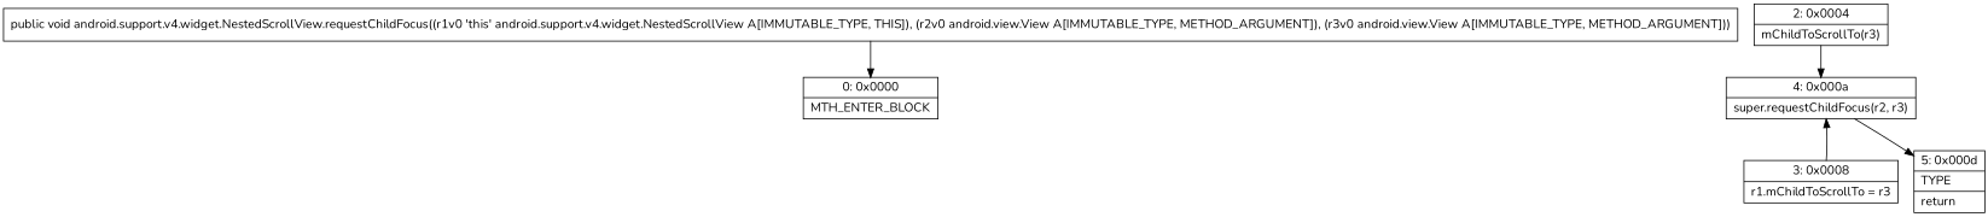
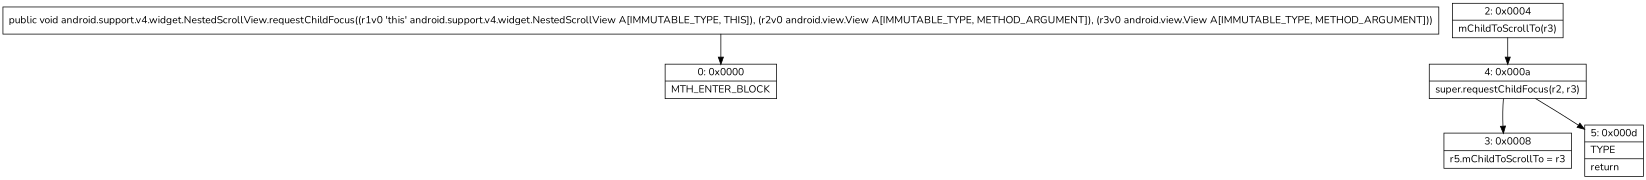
  digraph {
    fontname=Nunito
    node [fontname=Nunito shape=record]
    edge [fontname=Nunito]
    n1 [label="{0\:\ 0x0000|MTH_ENTER_BLOCK\l}"]
    n2 [label="{2\:\ 0x0004|mChildToScrollTo(r3)\l}"]
    n3 [label="{4\:\ 0x000a|super.requestChildFocus(r2, r3)\l}"]
-   n4 [label="{3\:\ 0x0008|r1.mChildToScrollTo = r3\l}"]
+   n4 [label="{3\:\ 0x0008|r5.mChildToScrollTo = r3\l}"]
    n5 [label="{5\:\ 0x000d|TYPE\l|return\l}"]
    n6 [label="{public void android.support.v4.widget.NestedScrollView.requestChildFocus((r1v0 'this' android.support.v4.widget.NestedScrollView A[IMMUTABLE_TYPE, THIS]), (r2v0 android.view.View A[IMMUTABLE_TYPE, METHOD_ARGUMENT]), (r3v0 android.view.View A[IMMUTABLE_TYPE, METHOD_ARGUMENT])) }"]
    n2 -> n3
    n3 -> n5
-   n4 -> n3
+   n3 -> n4
    n6 -> n1
  }
